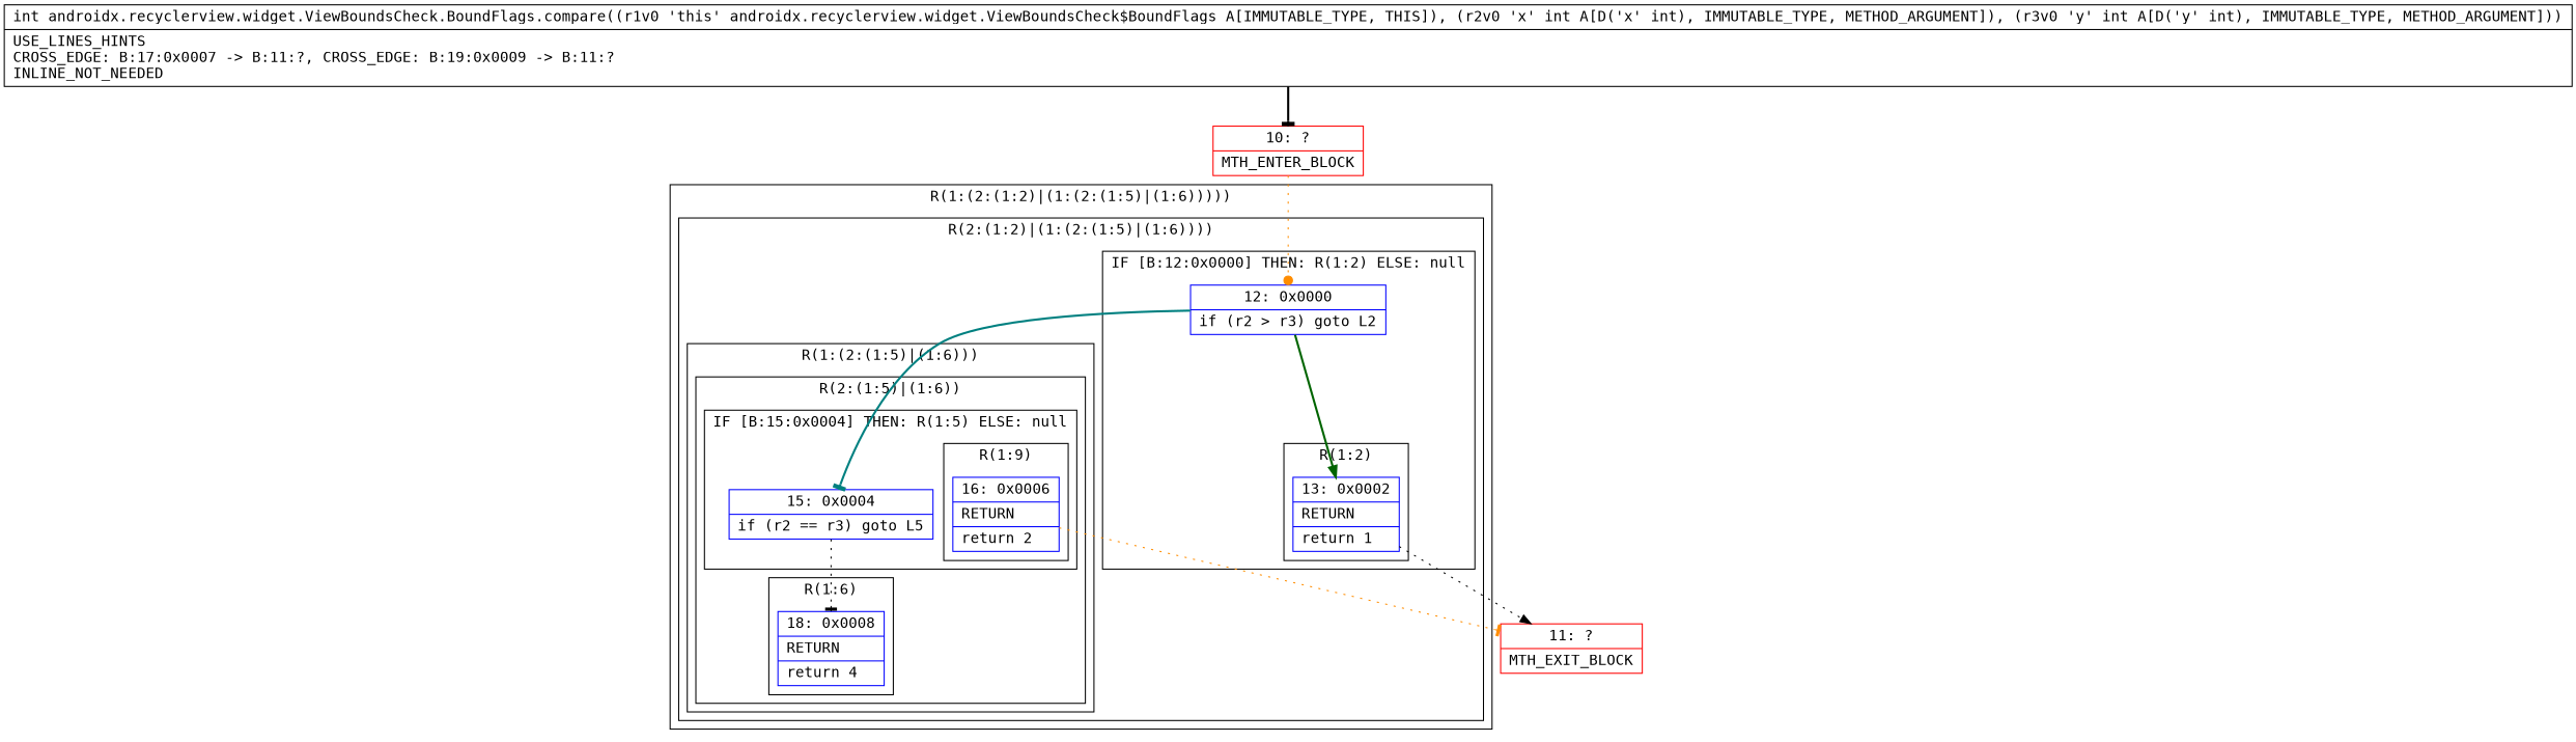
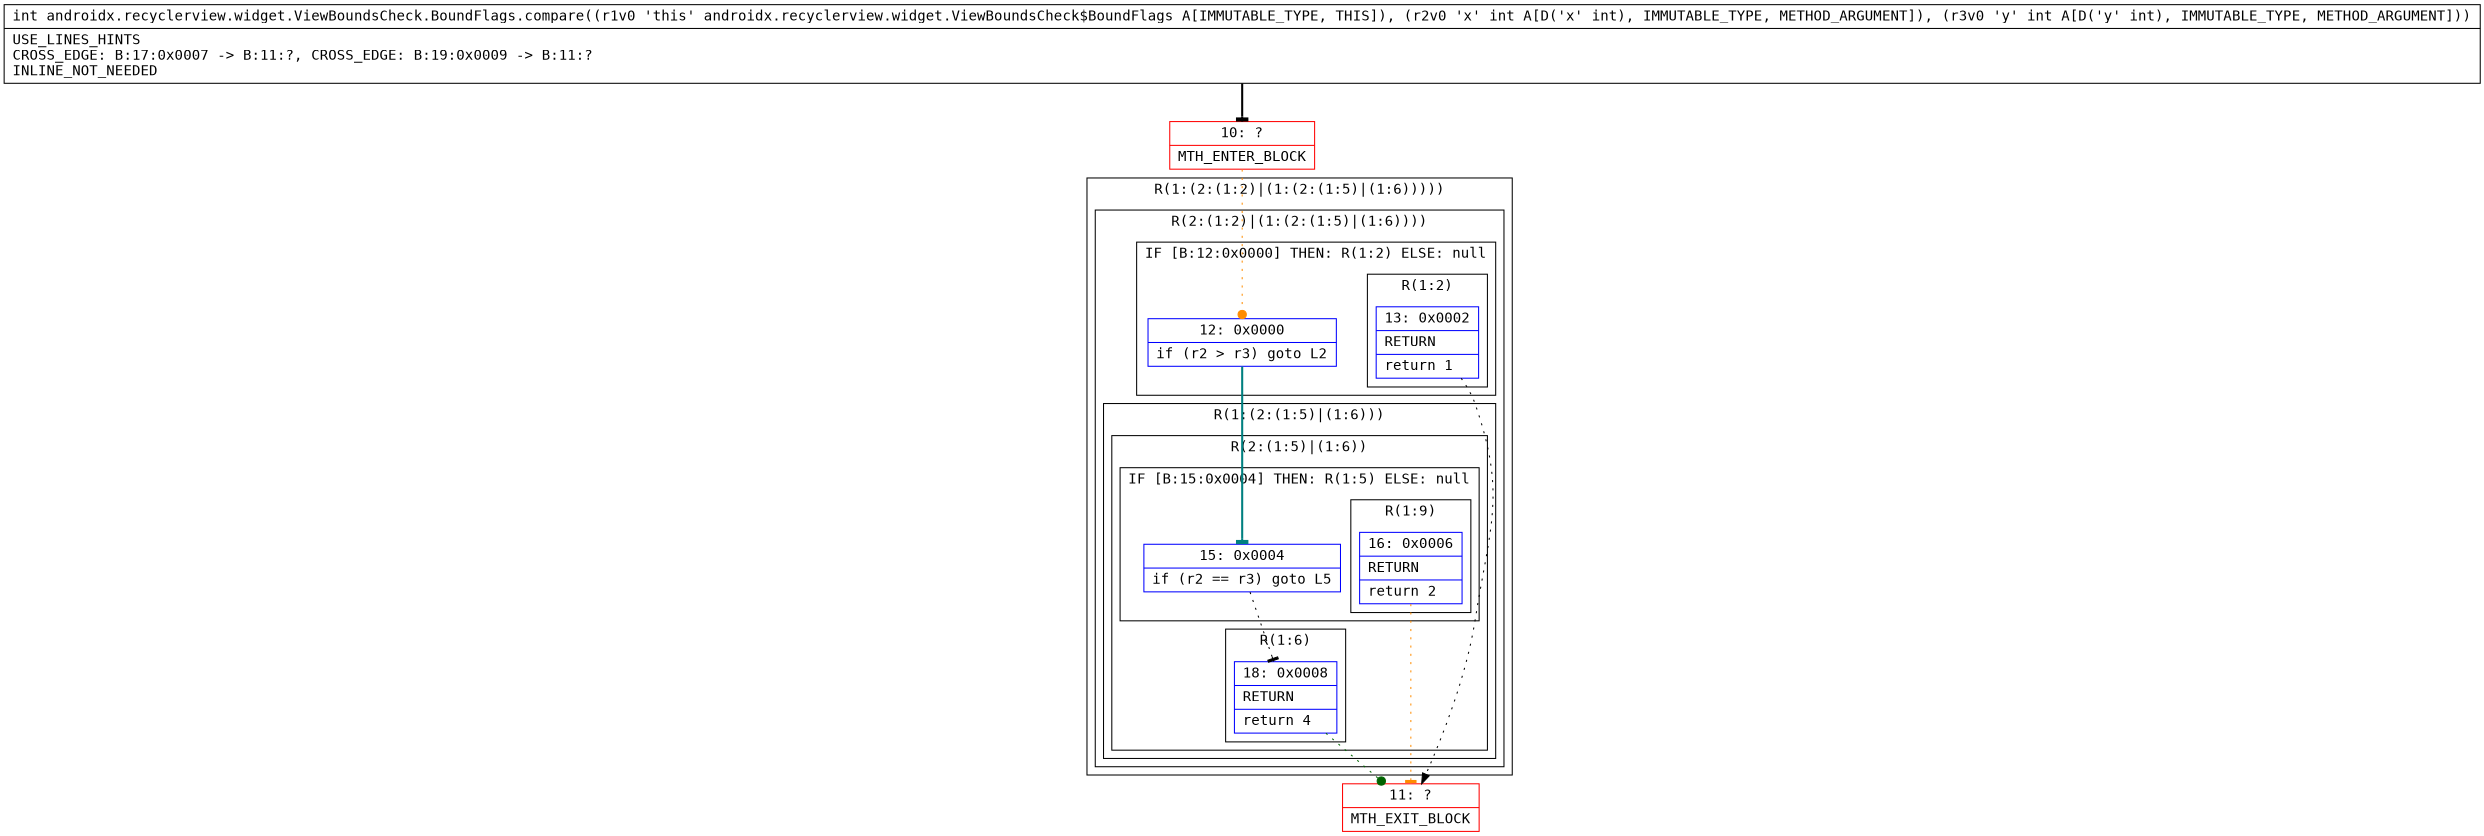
  digraph {
    fontname="DejaVu Sans Mono"
    node [color=blue fontname="DejaVu Sans Mono" shape=record]
    edge [arrowhead=tee color=black fontname="DejaVu Sans Mono" style=dotted]
    n1 [label="{13\:\ 0x0002|RETURN\l|return 1\l}"]
    n2 [label="{12\:\ 0x0000|if (r2 \> r3) goto L2\l}"]
    n3 [label="{16\:\ 0x0006|RETURN\l|return 2\l}"]
    n4 [label="{15\:\ 0x0004|if (r2 == r3) goto L5\l}"]
    n5 [label="{18\:\ 0x0008|RETURN\l|return 4\l}"]
    n6 [color=red label="{11\:\ ?|MTH_EXIT_BLOCK\l}"]
    n7 [color=red label="{10\:\ ?|MTH_ENTER_BLOCK\l}"]
    n8 [label="{int androidx.recyclerview.widget.ViewBoundsCheck.BoundFlags.compare((r1v0 'this' androidx.recyclerview.widget.ViewBoundsCheck$BoundFlags A[IMMUTABLE_TYPE, THIS]), (r2v0 'x' int A[D('x' int), IMMUTABLE_TYPE, METHOD_ARGUMENT]), (r3v0 'y' int A[D('y' int), IMMUTABLE_TYPE, METHOD_ARGUMENT]))  | USE_LINES_HINTS\lCROSS_EDGE: B:17:0x0007 \-\> B:11:?, CROSS_EDGE: B:19:0x0009 \-\> B:11:?\lINLINE_NOT_NEEDED\l}" color=""]
    subgraph cluster_1 {
      label="R(1:(2:(1:2)|(1:(2:(1:5)|(1:6)))))"
      subgraph cluster_2 {
        label="R(2:(1:2)|(1:(2:(1:5)|(1:6))))"
        subgraph cluster_3 {
          label="IF [B:12:0x0000] THEN: R(1:2) ELSE: null"
          n2
          subgraph cluster_4 {
            label="R(1:2)"
            n1
          }
        }
        subgraph cluster_5 {
          label="R(1:(2:(1:5)|(1:6)))"
          subgraph cluster_6 {
            label="R(2:(1:5)|(1:6))"
            subgraph cluster_7 {
              label="IF [B:15:0x0004] THEN: R(1:5) ELSE: null"
              n4
              subgraph cluster_8 {
                label="R(1:9)"
                n3
              }
            }
            subgraph cluster_9 {
              label="R(1:6)"
              n5
            }
          }
        }
      }
    }
    n1 -> n6 [arrowhead=normal]
-   n2 -> n1 [arrowhead=normal color=darkgreen style=bold]
    n2 -> n4 [color=teal style=bold]
    n3 -> n6 [color=darkorange]
    n4 -> n5
+   n5 -> n6 [arrowhead=dot color=darkgreen]
    n7 -> n2 [arrowhead=dot color=darkorange]
    n8 -> n7 [style=bold]
  }
